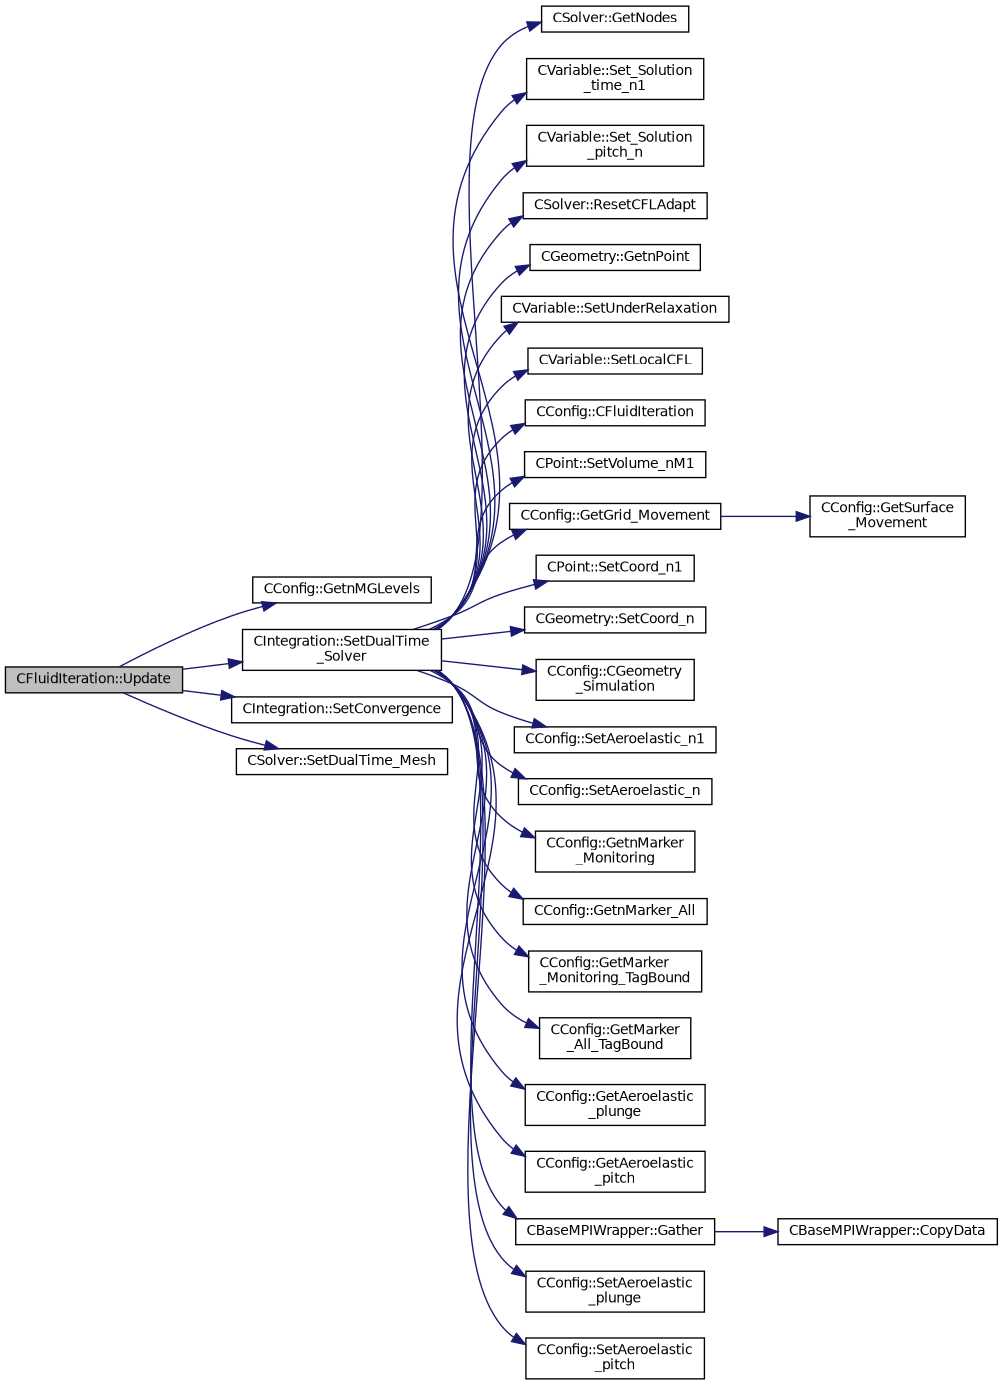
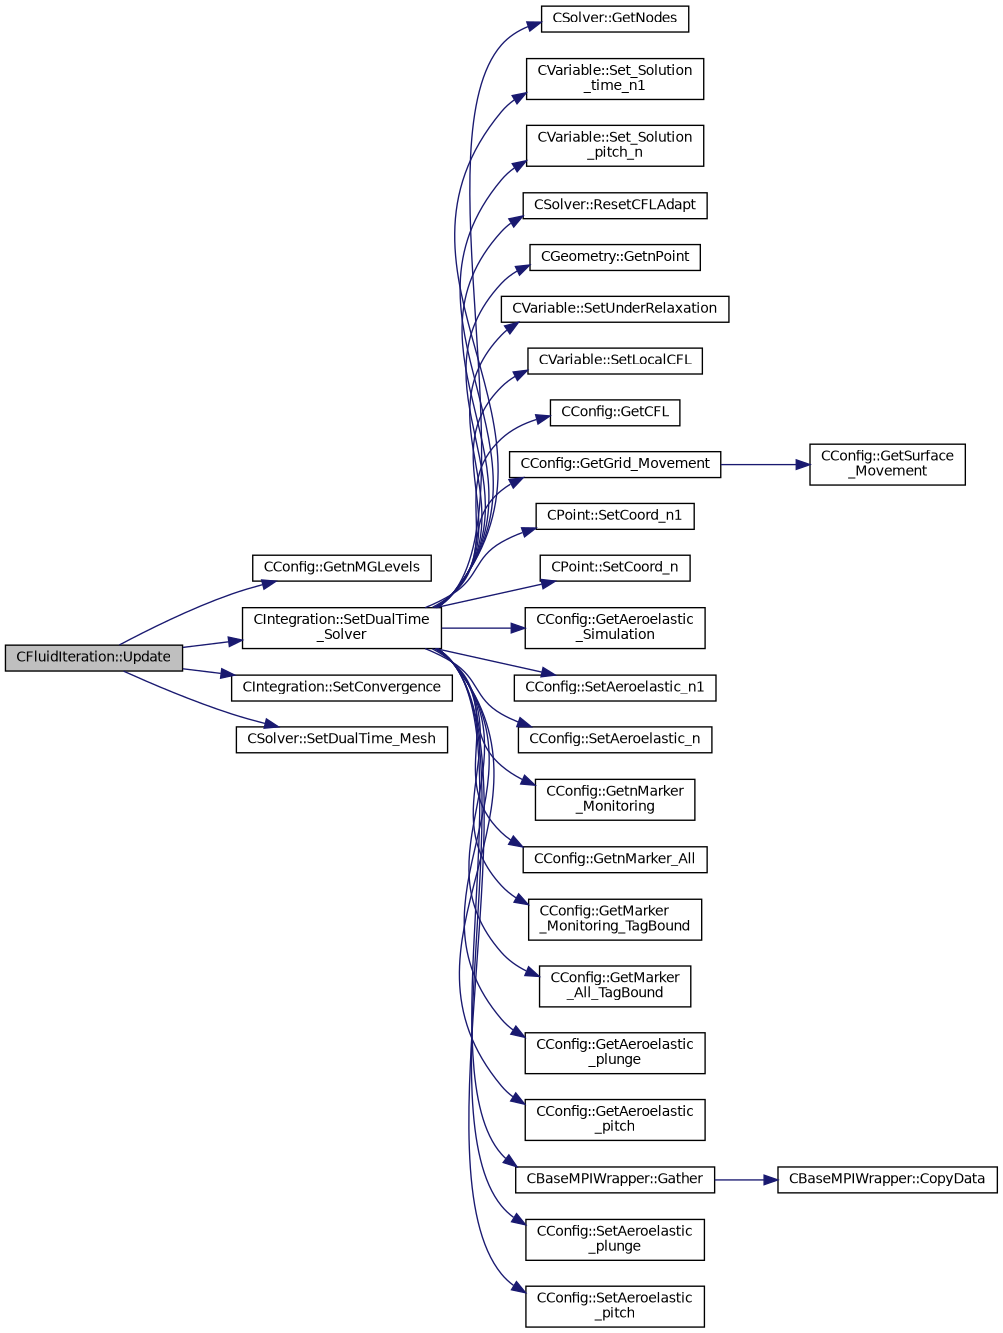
  digraph {
    rankdir=LR
    node [color=black fillcolor=white fontname=Helvetica fontsize=10 shape=record style=filled]
    edge [color=midnightblue fontname=Helvetica fontsize=10 labelfontname=Helvetica labelfontsize=10 style=solid]
    n1 [fillcolor=grey75 fontcolor=black height=0.2 label="CFluidIteration::Update" width=0.4]
    n2 [height=0.2 label="CConfig::GetnMGLevels" width=0.4]
    n3 [height=0.2 label="CIntegration::SetDualTime\l_Solver" width=0.4]
    n4 [height=0.2 label="CIntegration::SetConvergence" width=0.4]
    n5 [height=0.2 label="CSolver::SetDualTime_Mesh" width=0.4]
    n6 [height=0.2 label="CSolver::GetNodes" width=0.4]
    n7 [height=0.2 label="CVariable::Set_Solution\l_time_n1" width=0.4]
    n8 [height=0.2 label="CVariable::Set_Solution\l_pitch_n" width=0.4]
    n9 [height=0.2 label="CSolver::ResetCFLAdapt" width=0.4]
    n10 [height=0.2 label="CGeometry::GetnPoint" width=0.4]
    n11 [height=0.2 label="CVariable::SetUnderRelaxation" width=0.4]
    n12 [height=0.2 label="CVariable::SetLocalCFL" width=0.4]
-   n13 [height=0.2 label="CConfig::CFluidIteration" width=0.4]
-   n14 [height=0.2 label="CPoint::SetVolume_nM1" width=0.4]
+   n13 [height=0.2 label="CConfig::GetCFL" width=0.4]
    n15 [height=0.2 label="CConfig::GetGrid_Movement" width=0.4]
    n16 [height=0.2 label="CPoint::SetCoord_n1" width=0.4]
-   n17 [height=0.2 label="CGeometry::SetCoord_n" width=0.4]
-   n18 [height=0.2 label="CConfig::CGeometry\l_Simulation" width=0.4]
+   n17 [height=0.2 label="CPoint::SetCoord_n" width=0.4]
+   n18 [height=0.2 label="CConfig::GetAeroelastic\l_Simulation" width=0.4]
    n19 [height=0.2 label="CConfig::SetAeroelastic_n1" width=0.4]
    n20 [height=0.2 label="CConfig::SetAeroelastic_n" width=0.4]
    n21 [height=0.2 label="CConfig::GetnMarker\l_Monitoring" width=0.4]
    n22 [height=0.2 label="CConfig::GetnMarker_All" width=0.4]
    n23 [height=0.2 label="CConfig::GetMarker\l_Monitoring_TagBound" width=0.4]
    n24 [height=0.2 label="CConfig::GetMarker\l_All_TagBound" width=0.4]
    n25 [height=0.2 label="CConfig::GetAeroelastic\l_plunge" width=0.4]
    n26 [height=0.2 label="CConfig::GetAeroelastic\l_pitch" width=0.4]
    n27 [height=0.2 label="CBaseMPIWrapper::Gather" width=0.4]
    n28 [height=0.2 label="CConfig::SetAeroelastic\l_plunge" width=0.4]
    n29 [height=0.2 label="CConfig::SetAeroelastic\l_pitch" width=0.4]
    n30 [height=0.2 label="CConfig::GetSurface\l_Movement" width=0.4]
    n31 [height=0.2 label="CBaseMPIWrapper::CopyData" width=0.4]
    n1 -> n2
    n1 -> n3
    n1 -> n4
    n1 -> n5
    n3 -> n6
    n3 -> n7
    n3 -> n8
    n3 -> n9
    n3 -> n10
    n3 -> n11
    n3 -> n12
    n3 -> n13
-   n3 -> n14
    n3 -> n15
    n3 -> n16
    n3 -> n17
    n3 -> n18
    n3 -> n19
    n3 -> n20
    n3 -> n21
    n3 -> n22
    n3 -> n23
    n3 -> n24
    n3 -> n25
    n3 -> n26
    n3 -> n27
    n3 -> n28
    n3 -> n29
    n15 -> n30
    n27 -> n31
  }
